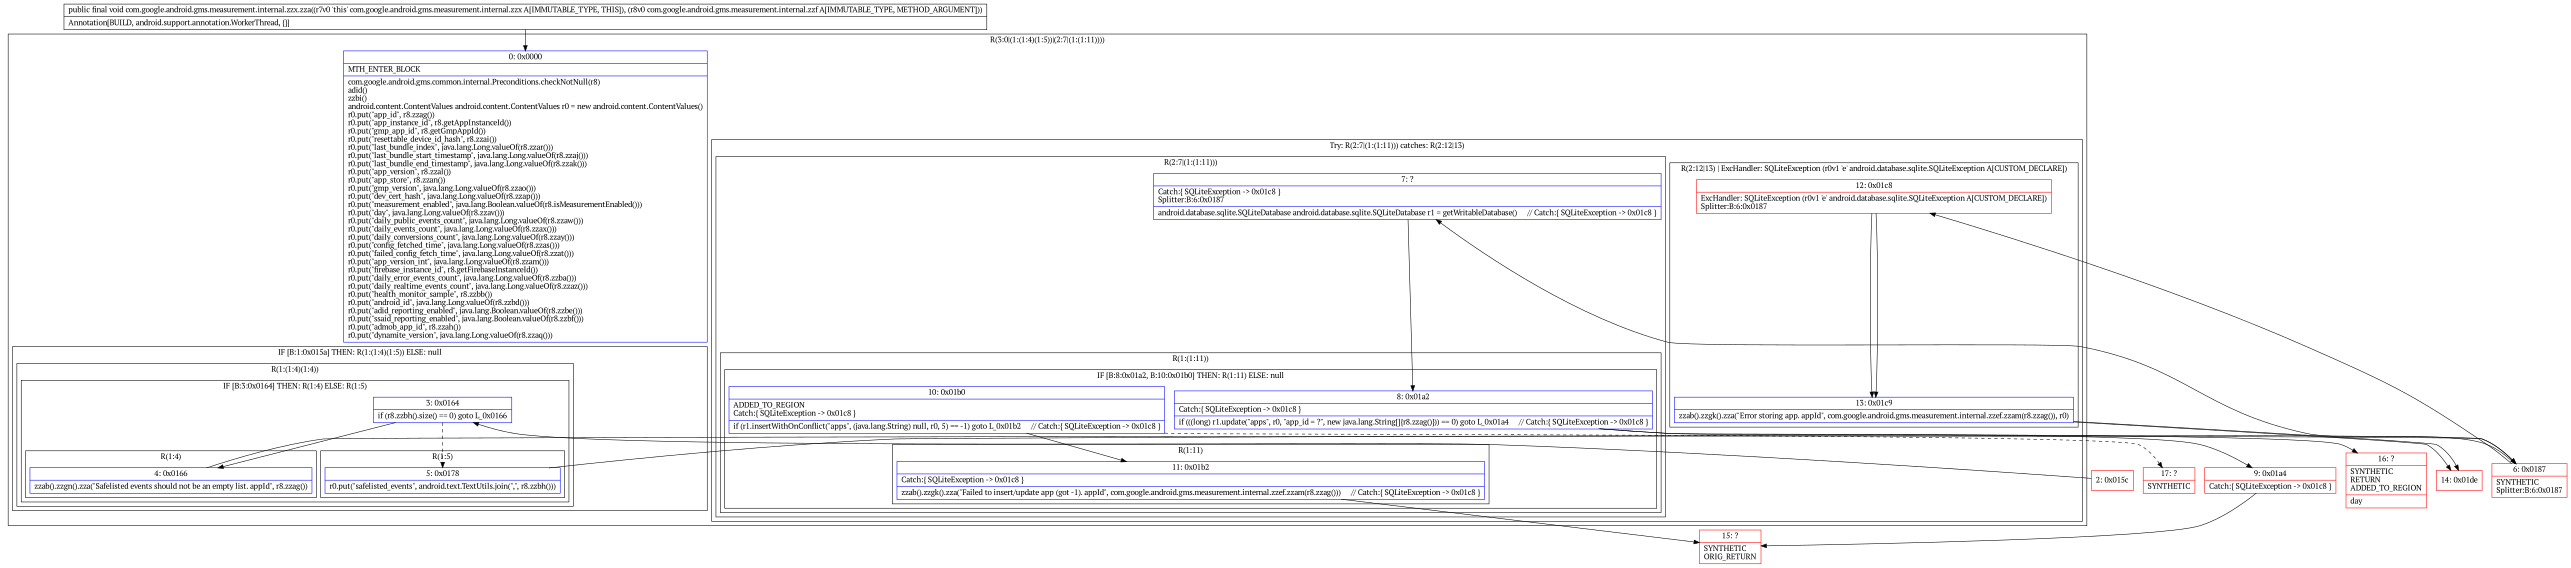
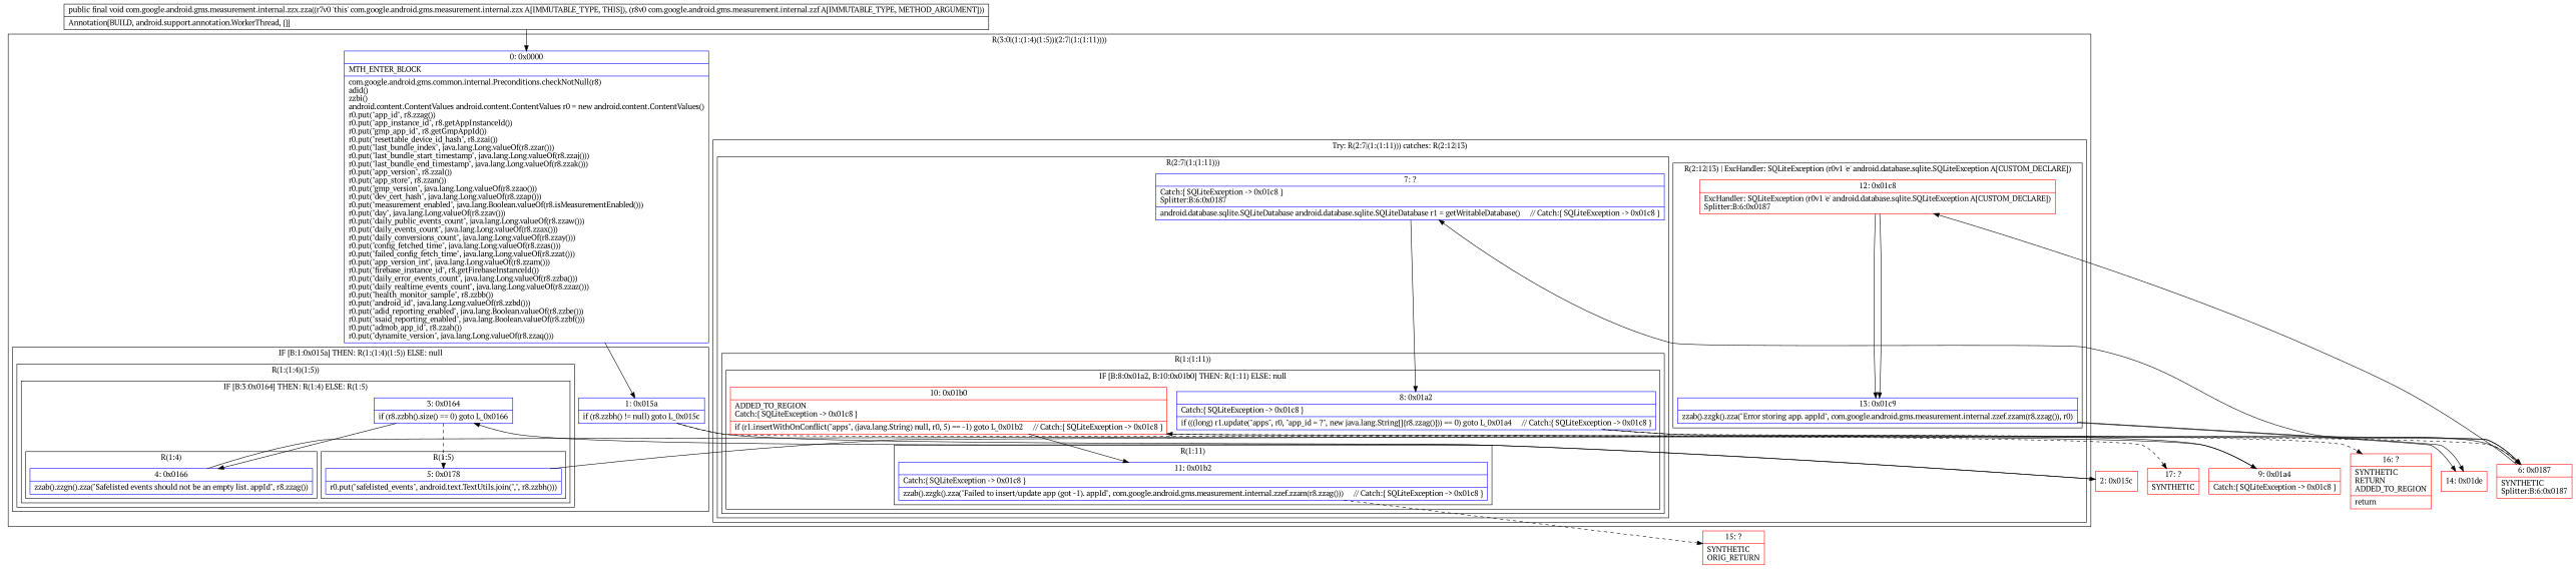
  digraph {
    fontname="PT Serif"
    node [color=blue fontname="PT Serif" shape=record]
    edge [fontname="PT Serif"]
    n1 [label="{4\:\ 0x0166|zzab().zzgn().zza(\"Safelisted events should not be an empty list. appId\", r8.zzag())\l}"]
    n2 [label="{5\:\ 0x0178|r0.put(\"safelisted_events\", android.text.TextUtils.join(\",\", r8.zzbh()))\l}"]
    n3 [label="{3\:\ 0x0164|if (r8.zzbh().size() == 0) goto L_0x0166\l}"]
+   n4 [label="{1\:\ 0x015a|if (r8.zzbh() != null) goto L_0x015c\l}"]
    n5 [label="{11\:\ 0x01b2|Catch:\{ SQLiteException \-\> 0x01c8 \}\l|zzab().zzgk().zza(\"Failed to insert\/update app (got \-1). appId\", com.google.android.gms.measurement.internal.zzef.zzam(r8.zzag()))     \/\/ Catch:\{ SQLiteException \-\> 0x01c8 \}\l}"]
    n6 [label="{8\:\ 0x01a2|Catch:\{ SQLiteException \-\> 0x01c8 \}\l|if (((long) r1.update(\"apps\", r0, \"app_id = ?\", new java.lang.String[]\{r8.zzag()\})) == 0) goto L_0x01a4     \/\/ Catch:\{ SQLiteException \-\> 0x01c8 \}\l}"]
-   n7 [label="{10\:\ 0x01b0|ADDED_TO_REGION\lCatch:\{ SQLiteException \-\> 0x01c8 \}\l|if (r1.insertWithOnConflict(\"apps\", (java.lang.String) null, r0, 5) == \-1) goto L_0x01b2     \/\/ Catch:\{ SQLiteException \-\> 0x01c8 \}\l}"]
+   n7 [color=red label="{10\:\ 0x01b0|ADDED_TO_REGION\lCatch:\{ SQLiteException \-\> 0x01c8 \}\l|if (r1.insertWithOnConflict(\"apps\", (java.lang.String) null, r0, 5) == \-1) goto L_0x01b2     \/\/ Catch:\{ SQLiteException \-\> 0x01c8 \}\l}"]
    n8 [label="{7\:\ ?|Catch:\{ SQLiteException \-\> 0x01c8 \}\lSplitter:B:6:0x0187\l|android.database.sqlite.SQLiteDatabase android.database.sqlite.SQLiteDatabase r1 = getWritableDatabase()     \/\/ Catch:\{ SQLiteException \-\> 0x01c8 \}\l}"]
    n9 [color=red label="{12\:\ 0x01c8|ExcHandler: SQLiteException (r0v1 'e' android.database.sqlite.SQLiteException A[CUSTOM_DECLARE])\lSplitter:B:6:0x0187\l}"]
    n10 [label="{13\:\ 0x01c9|zzab().zzgk().zza(\"Error storing app. appId\", com.google.android.gms.measurement.internal.zzef.zzam(r8.zzag()), r0)\l}"]
    n11 [label="{0\:\ 0x0000|MTH_ENTER_BLOCK\l|com.google.android.gms.common.internal.Preconditions.checkNotNull(r8)\ladid()\lzzbi()\landroid.content.ContentValues android.content.ContentValues r0 = new android.content.ContentValues()\lr0.put(\"app_id\", r8.zzag())\lr0.put(\"app_instance_id\", r8.getAppInstanceId())\lr0.put(\"gmp_app_id\", r8.getGmpAppId())\lr0.put(\"resettable_device_id_hash\", r8.zzai())\lr0.put(\"last_bundle_index\", java.lang.Long.valueOf(r8.zzar()))\lr0.put(\"last_bundle_start_timestamp\", java.lang.Long.valueOf(r8.zzaj()))\lr0.put(\"last_bundle_end_timestamp\", java.lang.Long.valueOf(r8.zzak()))\lr0.put(\"app_version\", r8.zzal())\lr0.put(\"app_store\", r8.zzan())\lr0.put(\"gmp_version\", java.lang.Long.valueOf(r8.zzao()))\lr0.put(\"dev_cert_hash\", java.lang.Long.valueOf(r8.zzap()))\lr0.put(\"measurement_enabled\", java.lang.Boolean.valueOf(r8.isMeasurementEnabled()))\lr0.put(\"day\", java.lang.Long.valueOf(r8.zzav()))\lr0.put(\"daily_public_events_count\", java.lang.Long.valueOf(r8.zzaw()))\lr0.put(\"daily_events_count\", java.lang.Long.valueOf(r8.zzax()))\lr0.put(\"daily_conversions_count\", java.lang.Long.valueOf(r8.zzay()))\lr0.put(\"config_fetched_time\", java.lang.Long.valueOf(r8.zzas()))\lr0.put(\"failed_config_fetch_time\", java.lang.Long.valueOf(r8.zzat()))\lr0.put(\"app_version_int\", java.lang.Long.valueOf(r8.zzam()))\lr0.put(\"firebase_instance_id\", r8.getFirebaseInstanceId())\lr0.put(\"daily_error_events_count\", java.lang.Long.valueOf(r8.zzba()))\lr0.put(\"daily_realtime_events_count\", java.lang.Long.valueOf(r8.zzaz()))\lr0.put(\"health_monitor_sample\", r8.zzbb())\lr0.put(\"android_id\", java.lang.Long.valueOf(r8.zzbd()))\lr0.put(\"adid_reporting_enabled\", java.lang.Boolean.valueOf(r8.zzbe()))\lr0.put(\"ssaid_reporting_enabled\", java.lang.Boolean.valueOf(r8.zzbf()))\lr0.put(\"admob_app_id\", r8.zzah())\lr0.put(\"dynamite_version\", java.lang.Long.valueOf(r8.zzaq()))\l}"]
    n12 [color=red label="{6\:\ 0x0187|SYNTHETIC\lSplitter:B:6:0x0187\l}"]
    n13 [color=red label="{2\:\ 0x015c}"]
    n14 [color=red label="{15\:\ ?|SYNTHETIC\lORIG_RETURN\l}"]
    n15 [color=red label="{9\:\ 0x01a4|Catch:\{ SQLiteException \-\> 0x01c8 \}\l}"]
-   n16 [color=red label="{16\:\ ?|SYNTHETIC\lRETURN\lADDED_TO_REGION\l|day\l}"]
+   n16 [color=red label="{16\:\ ?|SYNTHETIC\lRETURN\lADDED_TO_REGION\l|return\l}"]
    n17 [color=red label="{17\:\ ?|SYNTHETIC\l}"]
    n18 [color=red label="{14\:\ 0x01de}"]
    n19 [label="{public final void com.google.android.gms.measurement.internal.zzx.zza((r7v0 'this' com.google.android.gms.measurement.internal.zzx A[IMMUTABLE_TYPE, THIS]), (r8v0 com.google.android.gms.measurement.internal.zzf A[IMMUTABLE_TYPE, METHOD_ARGUMENT]))  | Annotation[BUILD, android.support.annotation.WorkerThread, \{\}]\l}" color=""]
    subgraph cluster_1 {
      label="R(3:0|(1:(1:4)(1:5))|(2:7|(1:(1:11))))"
      n11
      subgraph cluster_2 {
        label="IF [B:1:0x015a] THEN: R(1:(1:4)(1:5)) ELSE: null"
+       n4
        subgraph cluster_3 {
-         label="R(1:(1:4)(1:4))"
+         label="R(1:(1:4)(1:5))"
          subgraph cluster_4 {
            label="IF [B:3:0x0164] THEN: R(1:4) ELSE: R(1:5)"
            n3
            subgraph cluster_5 {
              label="R(1:4)"
              n1
            }
            subgraph cluster_6 {
              label="R(1:5)"
              n2
            }
          }
        }
      }
      subgraph cluster_7 {
        label="Try: R(2:7|(1:(1:11))) catches: R(2:12|13)"
        subgraph cluster_8 {
          label="R(2:7|(1:(1:11)))"
          n8
          subgraph cluster_9 {
            label="R(1:(1:11))"
            subgraph cluster_10 {
              label="IF [B:8:0x01a2, B:10:0x01b0] THEN: R(1:11) ELSE: null"
              n6
              n7
              subgraph cluster_11 {
                label="R(1:11)"
                n5
              }
            }
          }
        }
        subgraph cluster_12 {
          label="R(2:12|13) | ExcHandler: SQLiteException (r0v1 'e' android.database.sqlite.SQLiteException A[CUSTOM_DECLARE])\l"
          n9
          n10
        }
      }
    }
    subgraph cluster_13 {
      label="R(2:12|13) | ExcHandler: SQLiteException (r0v1 'e' android.database.sqlite.SQLiteException A[CUSTOM_DECLARE])\l"
    }
    n1 -> n12
    n2 -> n12
    n3 -> n1
    n3 -> n2 [style=dashed]
-   n5 -> n14
+   n4 -> n12 [style=dashed]
+   n4 -> n13
+   n5 -> n14 [style=dashed]
    n6 -> n15
-   n6 -> n16 [style=solid]
+   n6 -> n16 [style=dashed]
    n7 -> n5
    n7 -> n17 [style=dashed]
    n8 -> n6
    n9 -> n10
    n9 -> n10
    n10 -> n18
    n10 -> n18
+   n11 -> n4
    n12 -> n8
    n12 -> n9
    n13 -> n3
-   n15 -> n14
+   n15 -> n7
    n19 -> n11
  }
